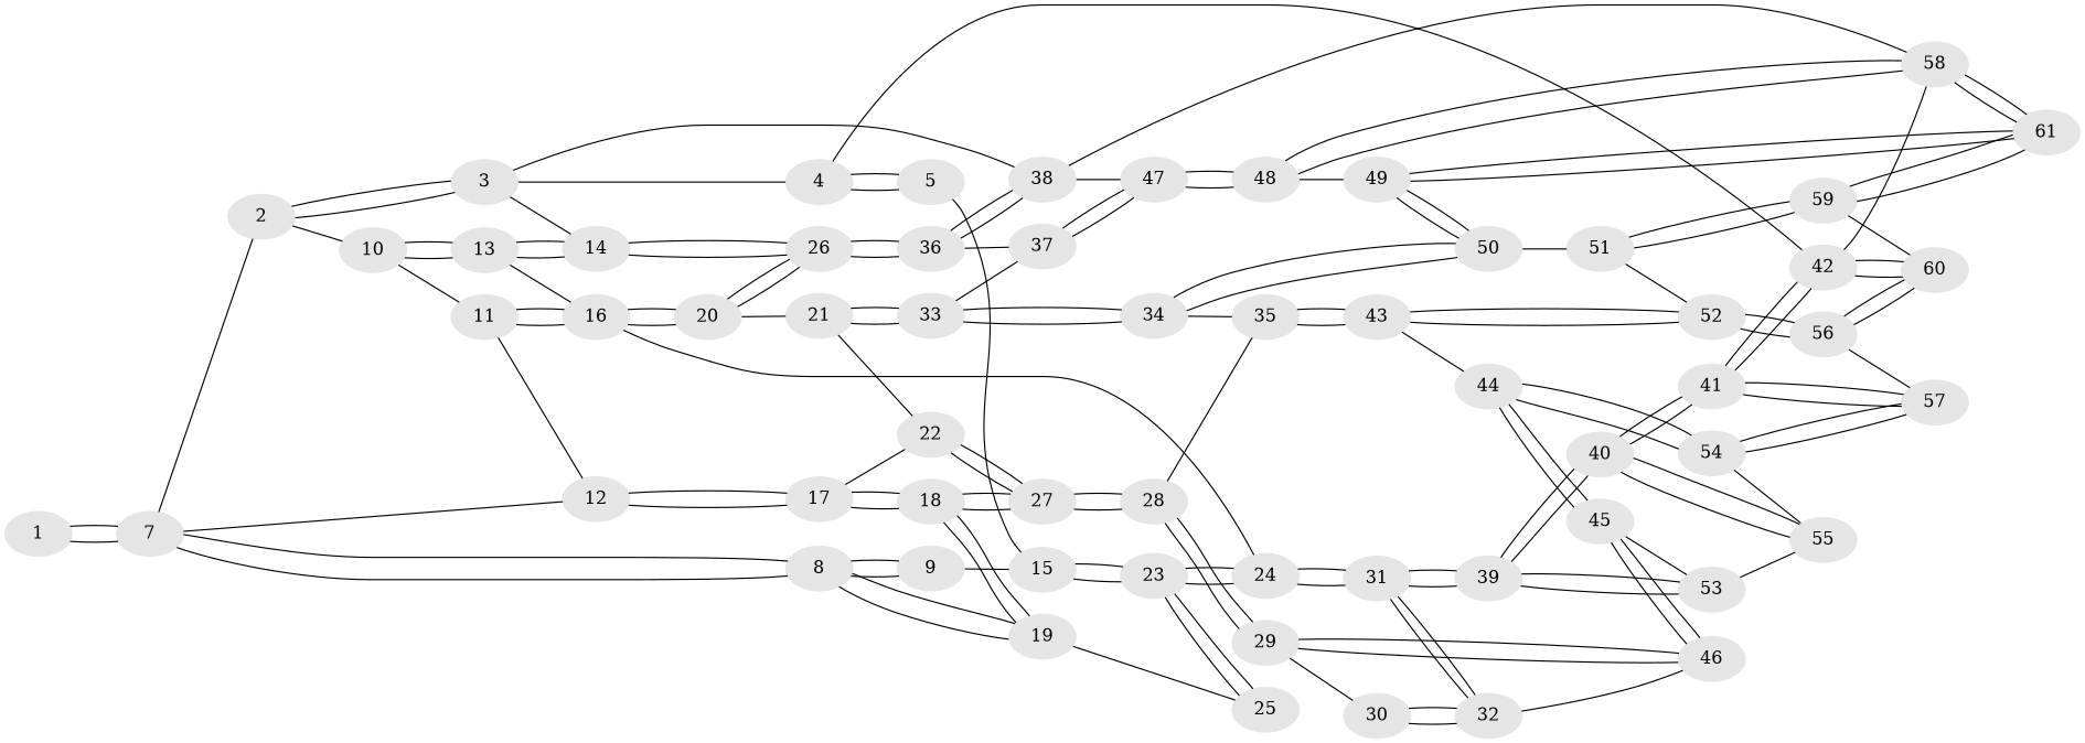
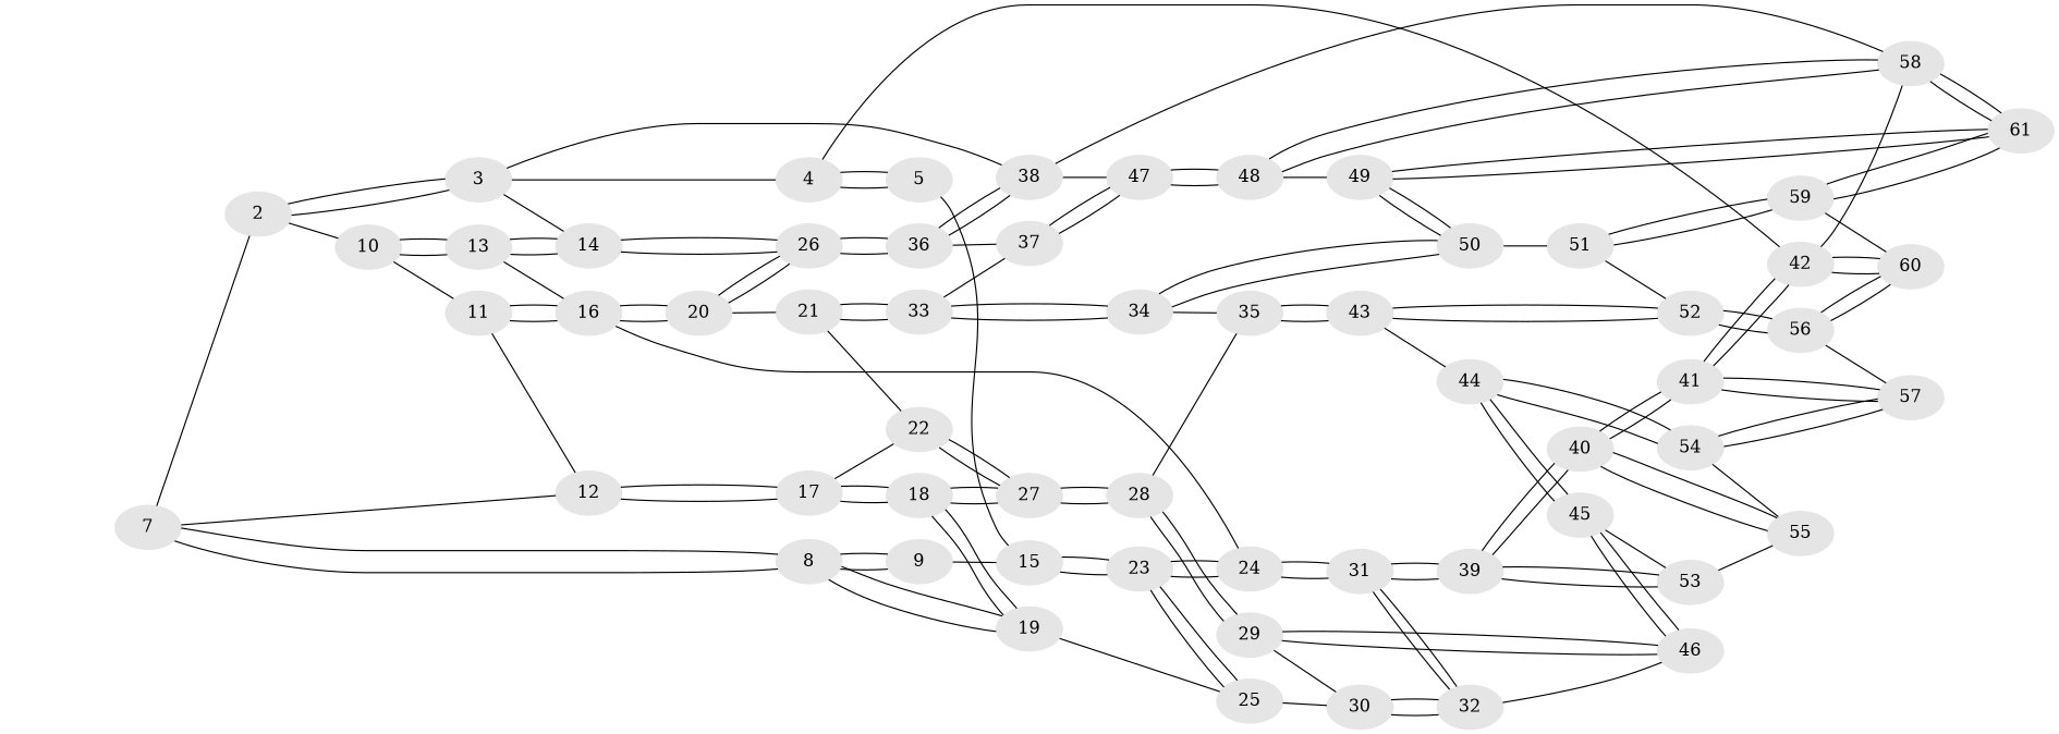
  graph {
    rankdir=LR
    node [color=gray90 style=filled]
-   1
    7
    2
    3
    10
    8
    12
    4
    14
    38
    11
    13
    5
    42
    26
    47
    58
    15
    24
    31
    60
    23
    9
    19
    17
    25
    16
    20
    18
    22
    36
    21
    27
    28
    30
    33
    34
    37
    32
    39
    29
    35
    46
    43
    40
    53
    50
    51
    44
    52
    48
    61
    41
    55
    57
    45
    54
    56
    49
    59
-   1 -- 7
-   1 -- 7
    7 -- 2
    7 -- 8
    7 -- 8
    7 -- 12
    2 -- 3
    2 -- 3
    2 -- 10
    3 -- 4
    3 -- 14
    3 -- 38
    10 -- 11
    10 -- 13
    10 -- 13
    8 -- 9
    8 -- 9
    8 -- 19
    8 -- 19
    12 -- 17
    12 -- 17
    4 -- 5
    4 -- 5
    4 -- 42
    14 -- 26
    14 -- 26
    38 -- 47
    38 -- 58
    11 -- 12
    11 -- 16
    11 -- 16
    13 -- 14
    13 -- 14
    13 -- 16
    5 -- 15
    42 -- 58
    42 -- 60
    42 -- 60
    26 -- 36
    26 -- 36
    47 -- 48
    47 -- 48
    58 -- 61
    58 -- 61
    15 -- 23
    15 -- 23
    24 -- 31
    24 -- 31
    31 -- 32
    31 -- 32
    31 -- 39
    31 -- 39
    23 -- 24
    23 -- 24
    23 -- 25
    23 -- 25
    9 -- 15
    19 -- 25
    17 -- 18
    17 -- 18
    17 -- 22
+   25 -- 30
    16 -- 24
    16 -- 20
    16 -- 20
    20 -- 26
    20 -- 26
    20 -- 21
    18 -- 19
    18 -- 19
    18 -- 27
    18 -- 27
    22 -- 27
    22 -- 27
    36 -- 38
    36 -- 38
    36 -- 37
    21 -- 22
    21 -- 33
    21 -- 33
    27 -- 28
    27 -- 28
    28 -- 29
    28 -- 29
    28 -- 35
    30 -- 32
    30 -- 32
    33 -- 34
    33 -- 34
    33 -- 37
    34 -- 35
    34 -- 50
    34 -- 50
    37 -- 47
    37 -- 47
    32 -- 46
    39 -- 40
    39 -- 40
    39 -- 53
    39 -- 53
    29 -- 30
    29 -- 46
    29 -- 46
    35 -- 43
    35 -- 43
    43 -- 44
    43 -- 52
    43 -- 52
    40 -- 41
    40 -- 41
    40 -- 55
    40 -- 55
    53 -- 55
    50 -- 51
    51 -- 52
    51 -- 59
    51 -- 59
    44 -- 45
    44 -- 45
    44 -- 54
    44 -- 54
    52 -- 56
    52 -- 56
    48 -- 58
    48 -- 58
    48 -- 49
    41 -- 42
    41 -- 42
    41 -- 57
    41 -- 57
    45 -- 46
    45 -- 46
    45 -- 53
    54 -- 55
    54 -- 57
    54 -- 57
    56 -- 60
    56 -- 60
    56 -- 57
    49 -- 50
    49 -- 50
    49 -- 61
    49 -- 61
    59 -- 60
    59 -- 61
    59 -- 61
  }
